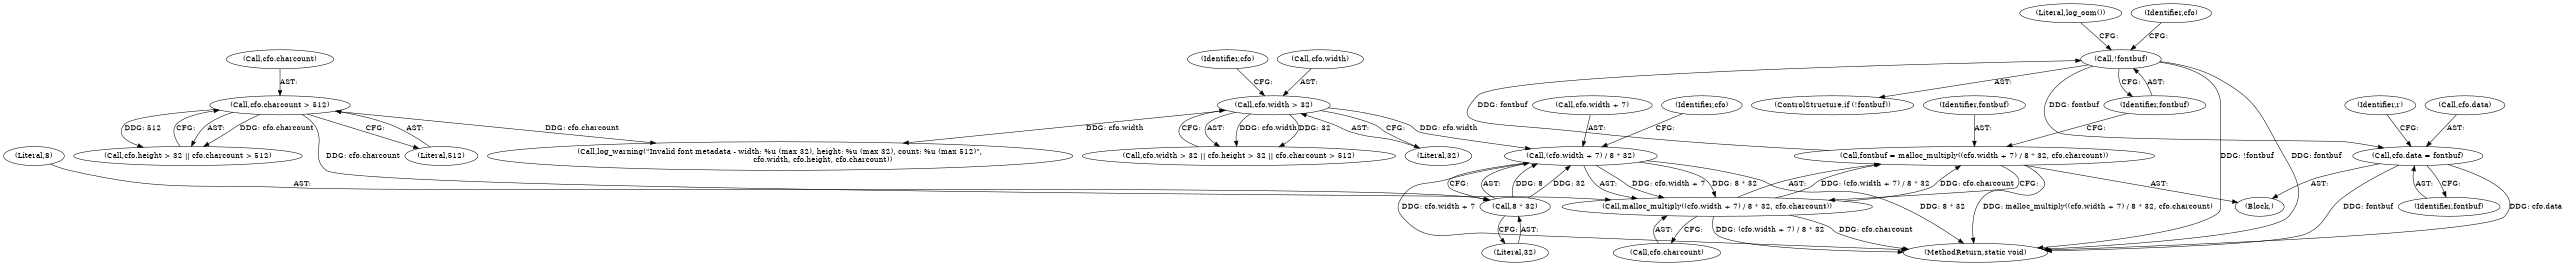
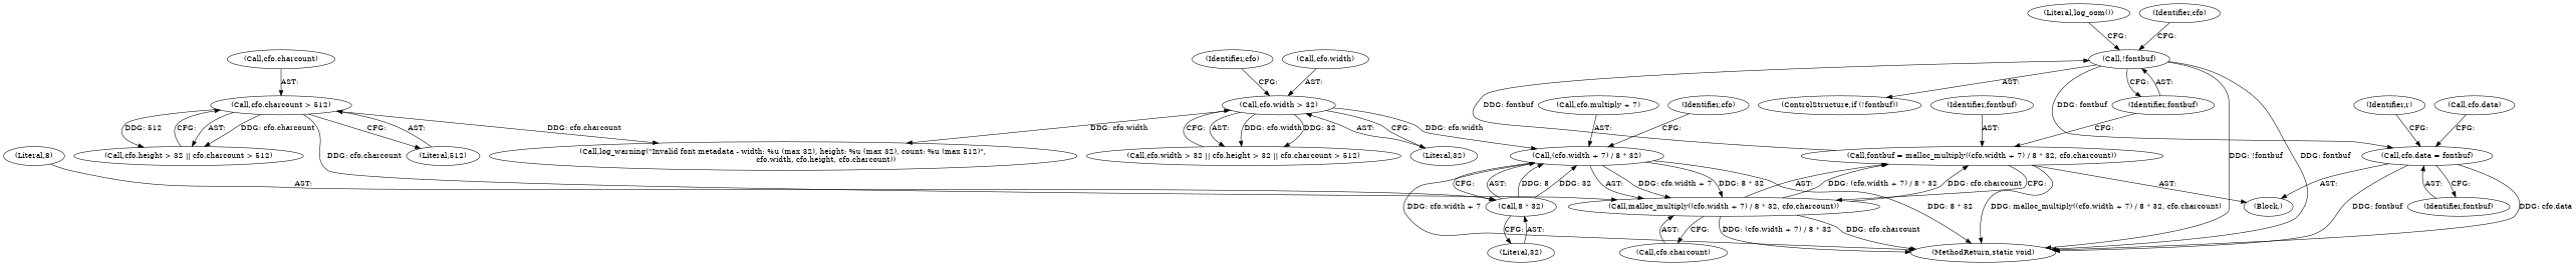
  digraph {
    n1 [label="(Call,!fontbuf)"]
    n2 [label="(Call,cfo.data = fontbuf)"]
    n3 [label="(Identifier,fontbuf)"]
    n4 [label="(MethodReturn,static void)"]
    n5 [label="(ControlStructure,if (!fontbuf))"]
    n6 [label="(Block,)"]
    n7 [label="(Identifier,fontbuf)"]
    n8 [label="(Call,fontbuf = malloc_multiply((cfo.width + 7) / 8 * 32, cfo.charcount))"]
    n9 [label="(Call,malloc_multiply((cfo.width + 7) / 8 * 32, cfo.charcount))"]
    n10 [label="(Call,cfo.charcount)"]
    n11 [label="(Call,(cfo.width + 7) / 8 * 32)"]
    n12 [label="(Call,8 * 32)"]
    n13 [label="(Literal,32)"]
    n14 [label="(Call,cfo.width > 32)"]
    n15 [label="(Call,log_warning(\"Invalid font metadata - width: %u (max 32), height: %u (max 32), count: %u (max 512)\",\n                                    cfo.width, cfo.height, cfo.charcount))"]
    n16 [label="(Call,cfo.width > 32 || cfo.height > 32 || cfo.charcount > 512)"]
    n17 [label="(Literal,32)"]
-   n18 [label="(Call,cfo.width + 7)"]
+   n18 [label="(Call,cfo.multiply + 7)"]
    n19 [label="(Call,cfo.charcount > 512)"]
    n20 [label="(Literal,512)"]
    n21 [label="(Call,cfo.height > 32 || cfo.charcount > 512)"]
    n22 [label="(Literal,log_oom())"]
    n23 [label="(Literal,8)"]
    n24 [label="(Identifier,cfo)"]
    n25 [label="(Identifier,cfo)"]
    n26 [label="(Identifier,r)"]
    n27 [label="(Call,cfo.charcount)"]
    n28 [label="(Call,cfo.data)"]
    n29 [label="(Identifier,cfo)"]
    n30 [label="(Identifier,fontbuf)"]
    n31 [label="(Call,cfo.width)"]
    n1 -> n2 [label="DDG: fontbuf"]
    n1 -> n3 [label="CFG: "]
    n1 -> n4 [label="DDG: !fontbuf"]
    n1 -> n4 [label="DDG: fontbuf"]
    n1 -> n5 [label="AST: "]
    n2 -> n4 [label="DDG: cfo.data"]
    n2 -> n4 [label="DDG: fontbuf"]
    n2 -> n6 [label="AST: "]
    n2 -> n7 [label="CFG: "]
    n3 -> n1 [label="AST: "]
    n3 -> n8 [label="CFG: "]
    n7 -> n2 [label="AST: "]
    n8 -> n1 [label="DDG: fontbuf"]
    n8 -> n4 [label="DDG: malloc_multiply((cfo.width + 7) / 8 * 32, cfo.charcount)"]
    n8 -> n6 [label="AST: "]
    n8 -> n9 [label="CFG: "]
    n9 -> n4 [label="DDG: cfo.charcount"]
    n9 -> n4 [label="DDG: (cfo.width + 7) / 8 * 32"]
    n9 -> n8 [label="AST: "]
    n9 -> n8 [label="DDG: (cfo.width + 7) / 8 * 32"]
    n9 -> n8 [label="DDG: cfo.charcount"]
    n9 -> n10 [label="CFG: "]
    n10 -> n9 [label="AST: "]
    n11 -> n4 [label="DDG: cfo.width + 7"]
    n11 -> n4 [label="DDG: 8 * 32"]
    n11 -> n9 [label="AST: "]
    n11 -> n9 [label="DDG: cfo.width + 7"]
    n11 -> n9 [label="DDG: 8 * 32"]
    n11 -> n12 [label="CFG: "]
    n12 -> n11 [label="AST: "]
    n12 -> n11 [label="DDG: 8"]
    n12 -> n11 [label="DDG: 32"]
    n12 -> n13 [label="CFG: "]
    n13 -> n12 [label="AST: "]
    n14 -> n11 [label="DDG: cfo.width"]
    n14 -> n15 [label="DDG: cfo.width"]
    n14 -> n16 [label="AST: "]
    n14 -> n16 [label="DDG: cfo.width"]
    n14 -> n16 [label="DDG: 32"]
    n14 -> n17 [label="CFG: "]
    n16 -> n14 [label="CFG: "]
    n17 -> n14 [label="AST: "]
    n18 -> n11 [label="AST: "]
    n19 -> n9 [label="DDG: cfo.charcount"]
    n19 -> n15 [label="DDG: cfo.charcount"]
    n19 -> n20 [label="CFG: "]
    n19 -> n21 [label="AST: "]
    n19 -> n21 [label="DDG: cfo.charcount"]
    n19 -> n21 [label="DDG: 512"]
    n20 -> n19 [label="AST: "]
    n21 -> n19 [label="CFG: "]
    n22 -> n1 [label="CFG: "]
    n23 -> n12 [label="AST: "]
    n24 -> n11 [label="CFG: "]
    n25 -> n14 [label="CFG: "]
    n26 -> n2 [label="CFG: "]
    n27 -> n19 [label="AST: "]
-   n28 -> n2 [label="AST: "]
+   n28 -> n2 [label="CFG: "]
    n29 -> n1 [label="CFG: "]
    n30 -> n8 [label="AST: "]
    n31 -> n14 [label="AST: "]
  }
